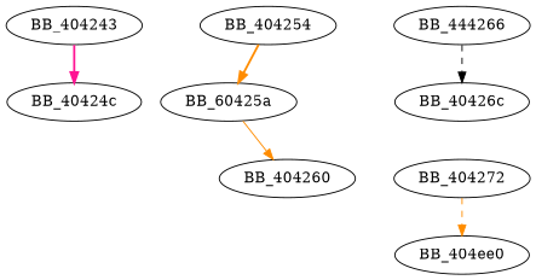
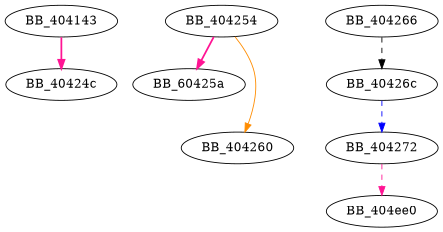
  digraph {
    edge [color=deeppink style=dashed]
-   BB_404243
+   BB_404243 [label=BB_404143]
    BB_40424c
    n3 [label=BB_60425a]
    BB_404254
    BB_404260
-   BB_404266 [label=BB_444266]
+   BB_404266
    BB_40426c
    BB_404272
    BB_404ee0
    BB_404243 -> BB_40424c [style=bold]
-   n3 -> BB_404260 [color=darkorange style=solid]
-   BB_404254 -> n3 [color=darkorange style=bold]
+   BB_404254 -> BB_404260 [color=darkorange style=solid]
+   BB_404254 -> n3 [style=bold]
    BB_404266 -> BB_40426c [color=black]
-   BB_404272 -> BB_404ee0 [color=darkorange]
+   BB_40426c -> BB_404272 [color=blue]
+   BB_404272 -> BB_404ee0
  }
